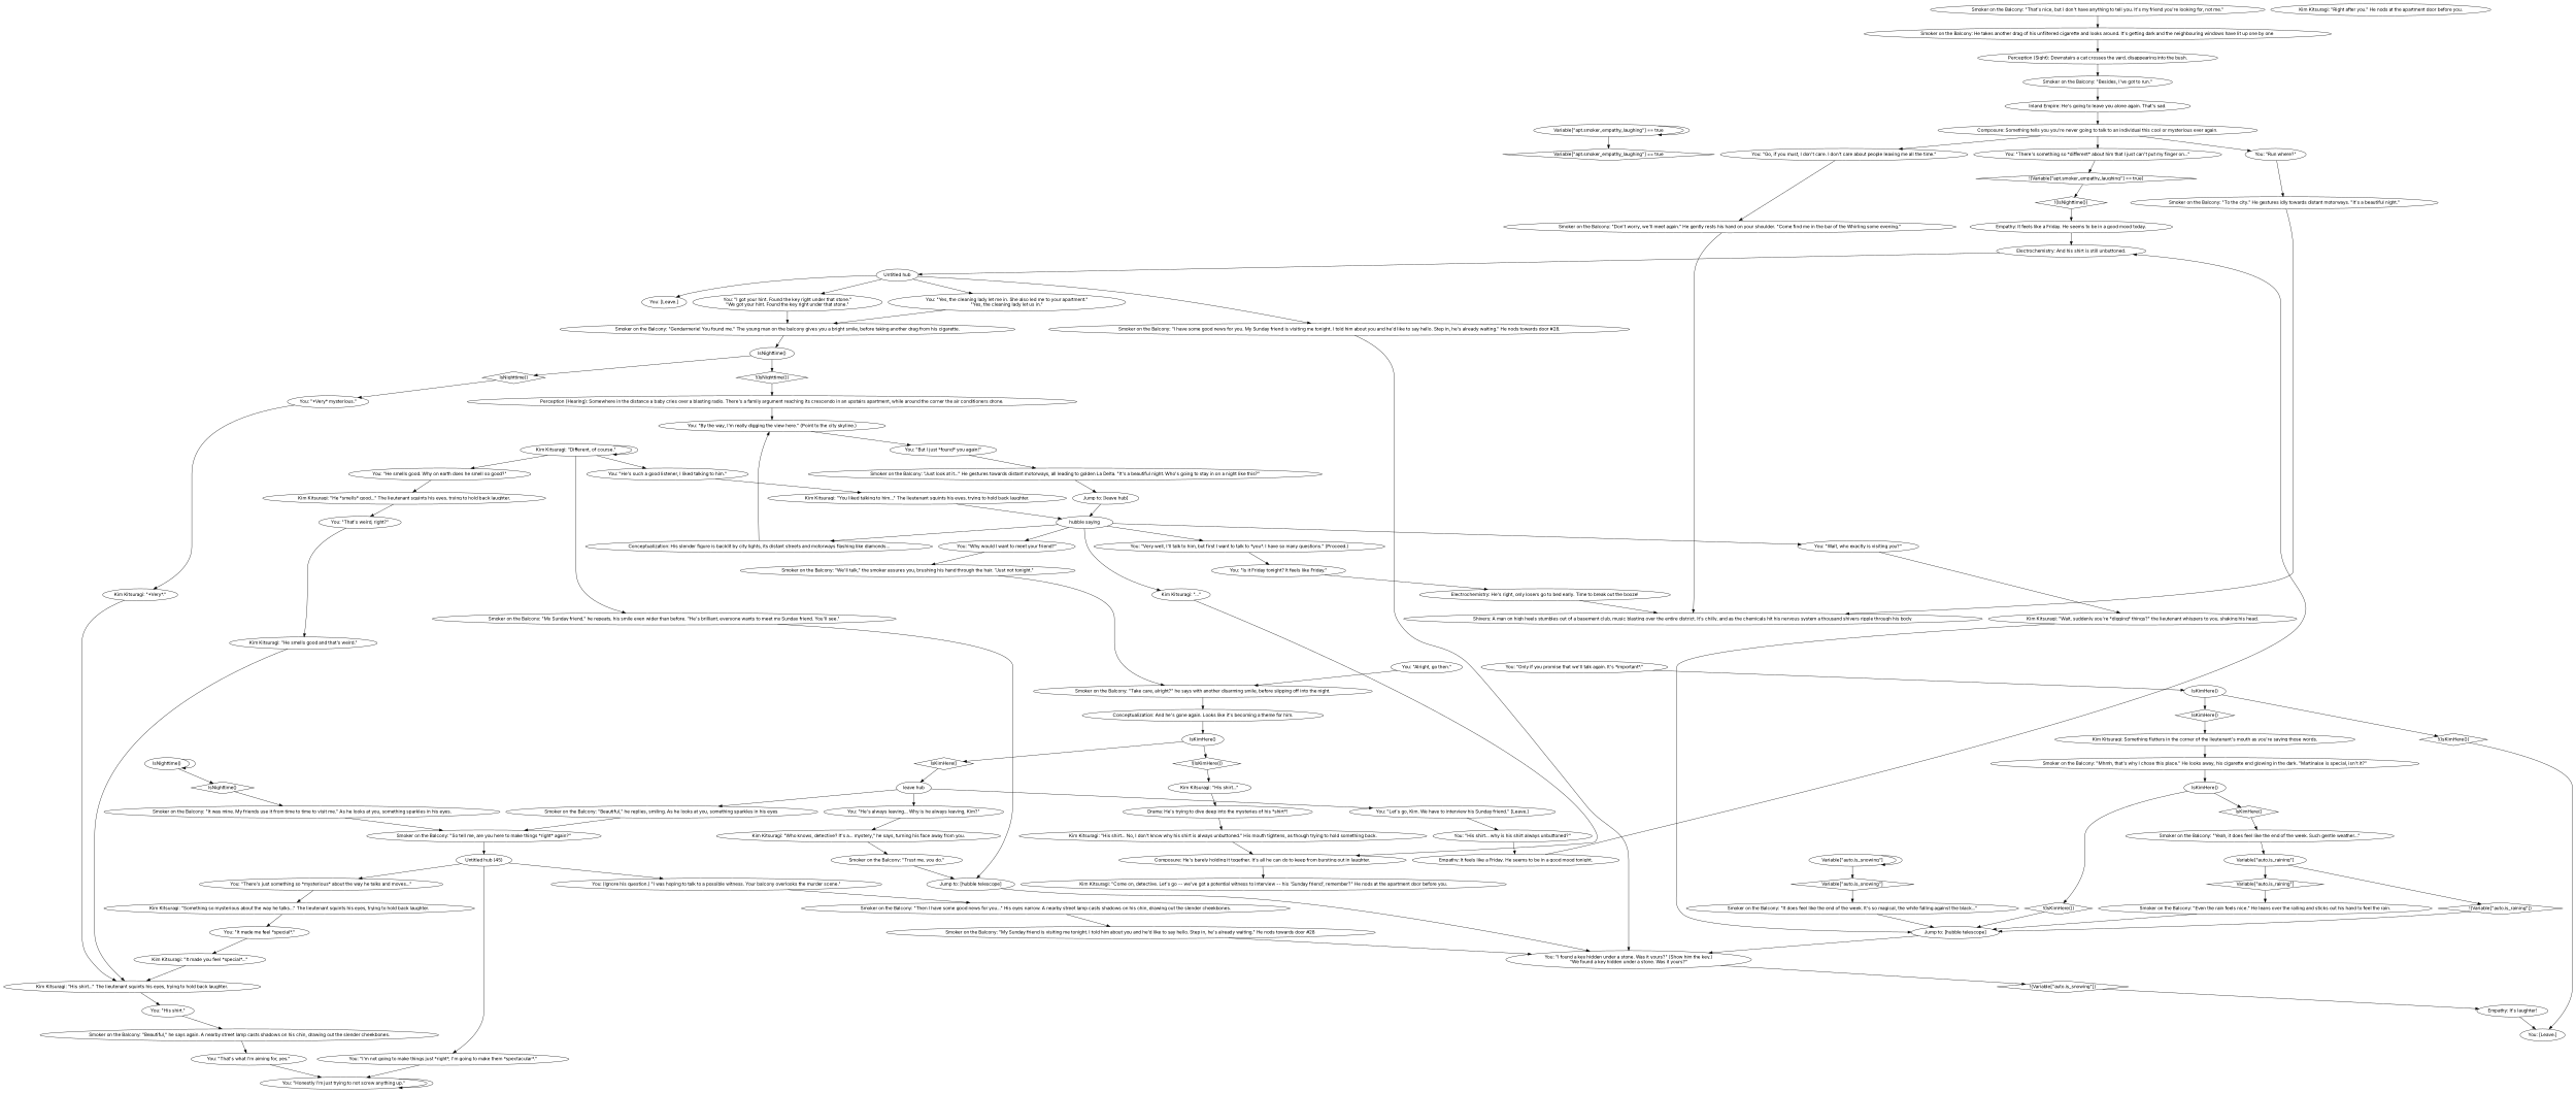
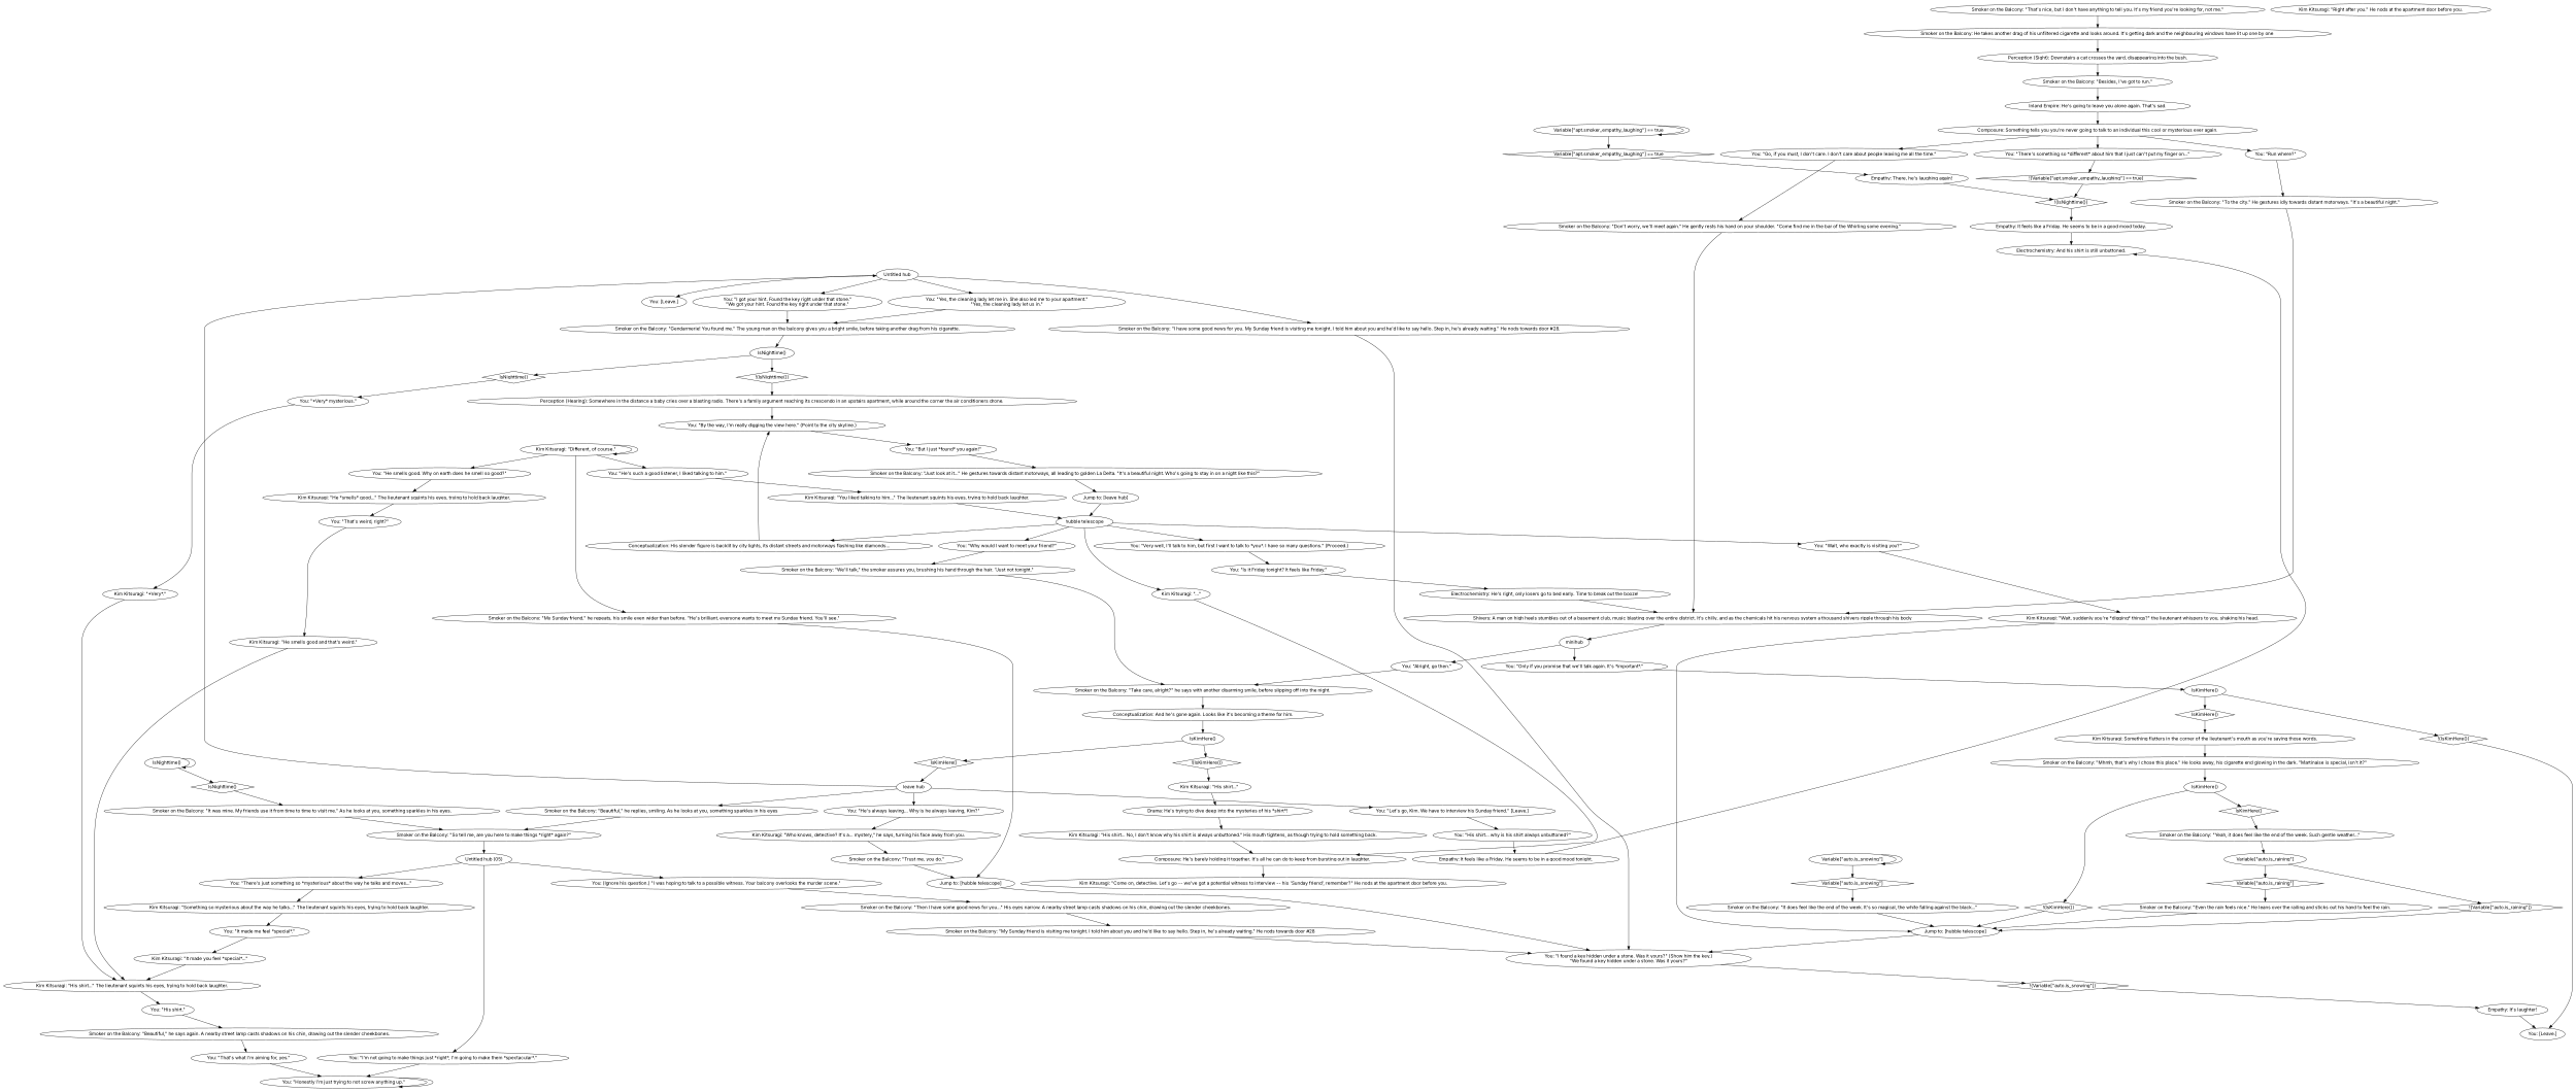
  digraph {
    fontname=Inter
    node [fontname=Inter]
    edge [fontname=Inter]
    n1 [label="Smoker on the Balcony: \"That's nice, but I don't have anything to tell you. It's my friend you're looking for, not me.\""]
    n2 [label="Smoker on the Balcony: He takes another drag of his unfiltered cigarette and looks around. It's getting dark and the neighbouring windows have lit up one by one."]
    n3 [label="You: \"That's what I'm aiming for, yes.\""]
    n4 [label="You: \"Honestly I'm just trying to not screw anything up.\""]
    n5 [label="Smoker on the Balcony: \"I have some good news for you. My Sunday friend is visiting me tonight. I told him about you and he'd like to say hello. Step in, he's already waiting.\" He nods towards door #28."]
    n6 [label="You: \"I found a key hidden under a stone. Was it yours?\" (Show him the key.)\n\"We found a key hidden under a stone. Was it yours?\""]
    n7 [label="!(Variable[\"auto.is_snowing\"])" shape=diamond]
    n8 [label="Empathy: It's laughter!"]
-   n9 [label="hubble saying"]
+   n9 [label="hubble telescope"]
    n10 [label="Conceptualization: His slender figure is backlit by city lights, its distant streets and motorways flashing like diamonds..."]
    n11 [label="Kim Kitsuragi: \"...\""]
    n12 [label="You: \"Very well, I'll talk to him, but first I want to talk to *you*. I have so many questions.\" (Proceed.)"]
    n13 [label="You: \"Why would I want to meet your friend?\""]
    n14 [label="You: \"Wait, who exactly is visiting you?\""]
    n15 [label="You: \"By the way, I'm really digging the view here.\" (Point to the city skyline.)"]
    n16 [label="Composure: He's barely holding it together. It's all he can do to keep from bursting out in laughter."]
    n17 [label="You: \"Is it Friday tonight? It feels like Friday.\""]
    n18 [label="Smoker on the Balcony: \"We'll talk,\" the smoker assures you, brushing his hand through the hair. \"Just not tonight.\""]
    n19 [label="Kim Kitsuragi: \"Wait, suddenly you're *digging* things?\" the lieutenant whispers to you, shaking his head."]
    n20 [label="You: \"It made me feel *special*.\""]
    n21 [label="Kim Kitsuragi: \"It made you feel *special*...\""]
    n22 [label="Kim Kitsuragi: \"His shirt...\" The lieutenant squints his eyes, trying to hold back laughter."]
    n23 [label="You: \"*Very* mysterious.\""]
    n24 [label="Kim Kitsuragi: \"*Very*.\""]
    n25 [label="You: \"But I just *found* you again!\""]
    n26 [label="Smoker on the Balcony: \"Just look at it...\" He gestures towards distant motorways, all leading to golden La Delta. \"It's a beautiful night. Who's going to stay in on a night like this?\""]
    n27 [label="IsNighttime()"]
    n28 [label="IsNighttime()" shape=diamond]
    n29 [label="Smoker on the Balcony: \"It was mine. My friends use it from time to time to visit me.\" As he looks at you, something sparkles in his eyes."]
    n30 [label="Smoker on the Balcony: \"So tell me, are you here to make things *right* again?\""]
    n31 [label="!(IsNighttime())" shape=diamond]
    n32 [label="Empathy: It feels like a Friday. He seems to be in a good mood today."]
    n33 [label="Electrochemistry: And his shirt is still unbuttoned."]
    n34 [label="Jump to: [leave hub]"]
    n35 [label="leave hub"]
    n36 [label="Smoker on the Balcony: \"Beautiful,\" he replies, smiling. As he looks at you, something sparkles in his eyes."]
    n37 [label="You: \"Let's go, Kim. We have to interview his Sunday friend.\" [Leave.]"]
    n38 [label="You: \"He's always leaving... Why is he always leaving, Kim?\""]
    n39 [label="Electrochemistry: He's right, only losers go to bed early. Time to break out the booze!"]
    n40 [label="Shivers: A man on high heels stumbles out of a basement club, music blasting over the entire district. It's chilly, and as the chemicals hit his nervous system a thousand shivers ripple through his body."]
+   n41 [label=minihub]
    n42 [label="Variable[\"auto.is_snowing\"]"]
    n43 [label="Variable[\"auto.is_snowing\"]" shape=diamond]
    n44 [label="Smoker on the Balcony: \"It does feel like the end of the week. It's so magical, the white falling against the black...\""]
    n45 [label="Jump to: [hubble telescope]"]
    n46 [label="You: [Leave.]"]
-   n47 [label="Untitled hub (45)"]
+   n47 [label="Untitled hub (05)"]
    n48 [label="Empathy: It feels like a Friday. He seems to be in a good mood tonight."]
    n49 [label="Untitled hub"]
    n50 [label="You: \"His shirt.\""]
    n51 [label="Smoker on the Balcony: \"Beautiful,\" he says again. A nearby street lamp casts shadows on his chin, drawing out the slender cheekbones."]
    n52 [label="Kim Kitsuragi: \"Come on, detective. Let's go -- we've got a potential witness to interview -- his 'Sunday friend', remember?\" He nods at the apartment door before you."]
    n53 [label="Perception (Sight): Downstairs a cat crosses the yard, disappearing into the bush."]
    n54 [label="Smoker on the Balcony: \"Gendarmerie! You found me.\" The young man on the balcony gives you a bright smile, before taking another drag from his cigarette."]
    n55 [label="IsNighttime()"]
    n56 [label="IsNighttime()" shape=diamond]
    n57 [label="!(IsNighttime())" shape=diamond]
    n58 [label="You: \"There's something so *different* about him that I just can't put my finger on...\""]
    n59 [label="!(Variable[\"apt.smoker_empathy_laughing\"] == true)" shape=diamond]
    n60 [label="Smoker on the Balcony: \"Mhmh, that's why I chose this place.\" He looks away, his cigarette end glowing in the dark. \"Martinaise is special, isn't it?\""]
    n61 [label="IsKimHere()"]
    n62 [label="IsKimHere()" shape=diamond]
    n63 [label="!(IsKimHere())" shape=diamond]
    n64 [label="Smoker on the Balcony: \"Yeah, it does feel like the end of the week. Such gentle weather...\""]
    n65 [label="Variable[\"auto.is_raining\"]"]
    n66 [label="Variable[\"auto.is_raining\"]" shape=diamond]
    n67 [label="!(Variable[\"auto.is_raining\"])" shape=diamond]
    n68 [label="Smoker on the Balcony: \"My Sunday friend,\" he repeats, his smile even wider than before. \"He's brilliant, everyone wants to meet my Sunday friend. You'll see.\""]
    n69 [label="Jump to: [hubble telescope]"]
    n70 [label="You: \"There's just something so *mysterious* about the way he talks and moves...\""]
    n71 [label="Kim Kitsuragi: \"Something so mysterious about the way he talks...\" The lieutenant squints his eyes, trying to hold back laughter."]
    n72 [label="Kim Kitsuragi: \"His shirt...\""]
    n73 [label="Drama: He's trying to dive deep into the mysteries of his *shirt*!"]
    n74 [label="Kim Kitsuragi: \"His shirt... No, I don't know why his shirt is always unbuttoned.\" His mouth tightens, as though trying to hold something back."]
    n75 [label="Smoker on the Balcony: \"Take care, alright?\" he says with another disarming smile, before slipping off into the night."]
    n76 [label="Conceptualization: And he's gone again. Looks like it's becoming a theme for him."]
    n77 [label="Smoker on the Balcony: \"Trust me, you do.\""]
    n78 [label="Variable[\"apt.smoker_empathy_laughing\"] == true"]
    n79 [label="Variable[\"apt.smoker_empathy_laughing\"] == true" shape=diamond]
+   n80 [label="Empathy: There, he's laughing again!"]
    n81 [label="Kim Kitsuragi: \"Different, of course.\""]
    n82 [label="You: \"He smells good. Why on earth does he smell so good?\""]
    n83 [label="You: \"He's such a good listener, I liked talking to him.\""]
    n84 [label="Kim Kitsuragi: \"He *smells* good...\" The lieutenant squints his eyes, trying to hold back laughter."]
    n85 [label="Kim Kitsuragi: \"You liked talking to him...\" The lieutenant squints his eyes, trying to hold back laughter."]
    n86 [label="You: \"His shirt... why is his shirt always unbuttoned?\""]
    n87 [label="Kim Kitsuragi: \"Right after you.\" He nods at the apartment door before you."]
    n88 [label="Kim Kitsuragi: \"Who knows, detective? It's a... mystery,\" he says, turning his face away from you."]
    n89 [label="IsKimHere()"]
    n90 [label="IsKimHere()" shape=diamond]
    n91 [label="!(IsKimHere())" shape=diamond]
    n92 [label="You: \"I'm not going to make things just *right*, I'm going to make them *spectacular*.\""]
    n93 [label="Smoker on the Balcony: \"Then I have some good news for you...\" His eyes narrow. A nearby street lamp casts shadows on his chin, drawing out the slender cheekbones."]
    n94 [label="Smoker on the Balcony: \"My Sunday friend is visiting me tonight. I told him about you and he'd like to say hello. Step in, he's already waiting.\" He nods towards door #28."]
    n95 [label="You: \"That's weird, right?\""]
    n96 [label="Kim Kitsuragi: \"He smells good and that's weird.\""]
    n97 [label="Smoker on the Balcony: \"Besides, I've got to run.\""]
    n98 [label="Inland Empire: He's going to leave you alone again. That's sad."]
    n99 [label="Composure: Something tells you you're never going to talk to an individual this cool or mysterious ever again."]
    n100 [label="You: \"Run where?\""]
    n101 [label="Smoker on the Balcony: \"To the city.\" He gestures idly towards distant motorways. \"It's a beautiful night.\""]
    n102 [label="Perception (Hearing): Somewhere in the distance a baby cries over a blasting radio. There's a family argument reaching its crescendo in an upstairs apartment, while around the corner the air conditioners drone."]
    n103 [label="You: \"Only if you promise that we'll talk again. It's *important*.\""]
    n104 [label="IsKimHere()"]
    n105 [label="IsKimHere()" shape=diamond]
    n106 [label="!(IsKimHere())" shape=diamond]
    n107 [label="You: [Leave.]"]
    n108 [label="You: \"I got your hint. Found the key right under that stone.\"\n\"We got your hint. Found the key right under that stone.\""]
    n109 [label="You: \"Yes, the cleaning lady let me in. She also led me to your apartment.\"\n\"Yes, the cleaning lady let us in.\""]
    n110 [label="Kim Kitsuragi: Something flutters in the corner of the lieutenant's mouth as you're saying those words."]
    n111 [label="You: \"Alright, go then.\""]
    n112 [label="Smoker on the Balcony: \"Don't worry, we'll meet again.\" He gently rests his hand on your shoulder. \"Come find me in the bar of the Whirling some evening.\""]
    n113 [label="You: (Ignore his question.) \"I was hoping to talk to a possible witness. Your balcony overlooks the murder scene.\""]
    n114 [label="Smoker on the Balcony: \"Even the rain feels nice.\" He leans over the railing and sticks out his hand to feel the rain."]
    n115 [label="You: \"Go, if you must, I don't care. I don't care about people leaving me all the time.\""]
    n1 -> n2
    n2 -> n53
    n3 -> n4
    n4 -> n4
    n5 -> n6
    n6 -> n7
    n7 -> n8
    n8 -> n46
    n9 -> n10
    n9 -> n11
    n9 -> n12
    n9 -> n13
    n9 -> n14
    n10 -> n15
    n11 -> n16
    n12 -> n17
    n13 -> n18
    n14 -> n19
    n15 -> n25
    n16 -> n52
    n17 -> n39
    n18 -> n75
    n19 -> n45
    n20 -> n21
    n21 -> n22
    n22 -> n50
    n23 -> n24
    n24 -> n22
    n25 -> n26
    n26 -> n34
    n27 -> n27
    n27 -> n28
    n28 -> n29
    n29 -> n30
    n30 -> n47
    n31 -> n32
    n32 -> n33
-   n33 -> n49
+   n35 -> n49
    n34 -> n9
    n35 -> n36
    n35 -> n37
    n35 -> n38
    n36 -> n30
    n37 -> n86
    n38 -> n88
    n39 -> n40
+   n40 -> n41
+   n41 -> n103
+   n41 -> n111
    n42 -> n42
    n42 -> n43
    n43 -> n44
    n44 -> n45
    n45 -> n6
    n47 -> n70
    n47 -> n92
    n47 -> n113
    n48 -> n33
    n49 -> n5
    n49 -> n107
    n49 -> n108
    n49 -> n109
    n50 -> n51
    n51 -> n3
    n53 -> n97
    n54 -> n55
    n55 -> n56
    n55 -> n57
    n56 -> n23
    n57 -> n102
    n58 -> n59
    n59 -> n31
    n60 -> n61
    n61 -> n62
    n61 -> n63
    n62 -> n64
    n63 -> n45
    n64 -> n65
    n65 -> n66
    n65 -> n67
    n66 -> n114
    n67 -> n45
    n68 -> n69
    n69 -> n6
    n70 -> n71
    n71 -> n20
    n72 -> n73
    n73 -> n74
    n74 -> n16
    n75 -> n76
    n76 -> n89
    n77 -> n69
    n78 -> n78
    n78 -> n79
+   n79 -> n80
+   n80 -> n31
    n81 -> n68
    n81 -> n81
    n81 -> n82
    n81 -> n83
    n82 -> n84
    n83 -> n85
    n84 -> n95
    n85 -> n9
    n86 -> n48
    n88 -> n77
    n89 -> n90
    n89 -> n91
    n90 -> n35
    n91 -> n72
    n92 -> n4
    n93 -> n94
    n94 -> n6
    n95 -> n96
    n96 -> n22
    n97 -> n98
    n98 -> n99
    n99 -> n58
    n99 -> n100
    n99 -> n115
    n100 -> n101
    n101 -> n40
    n102 -> n15
    n103 -> n104
    n104 -> n105
    n104 -> n106
    n105 -> n110
    n106 -> n46
    n108 -> n54
    n109 -> n54
    n110 -> n60
    n111 -> n75
    n112 -> n40
    n113 -> n93
    n114 -> n45
    n115 -> n112
  }
